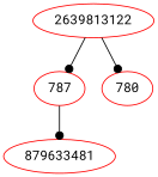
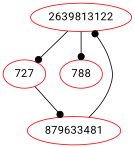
  strict digraph {
    fontname="Roboto Mono"
    node [color=red fontname="Roboto Mono"]
    edge [arrowhead=dot fontname="Roboto Mono"]
    n1 [label=2639813122]
    879633481
-   787
-   788 [label=780]
+   787 [label=727]
+   788
    n1 -> 787
    n1 -> 788
+   879633481 -> n1
    787 -> 879633481
  }
